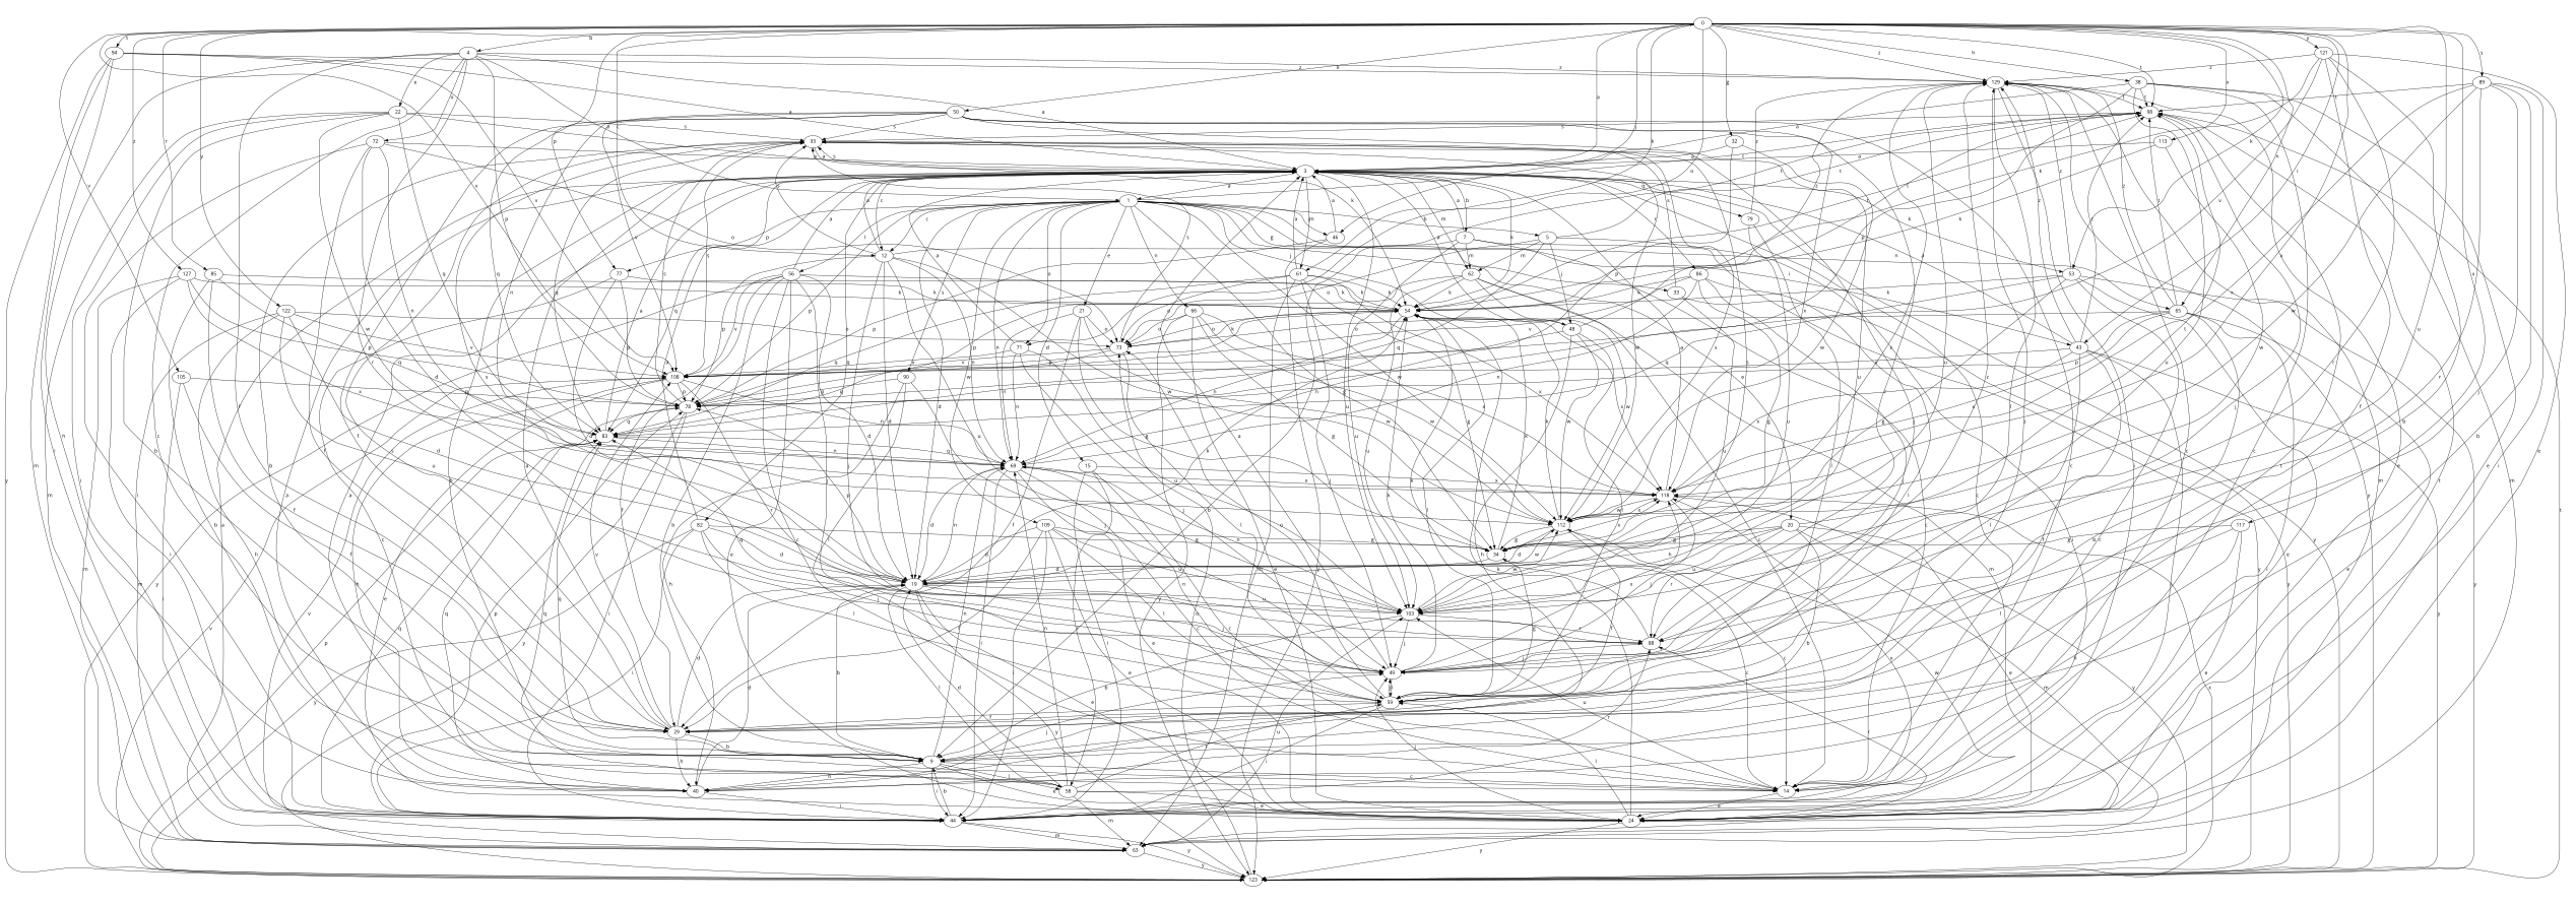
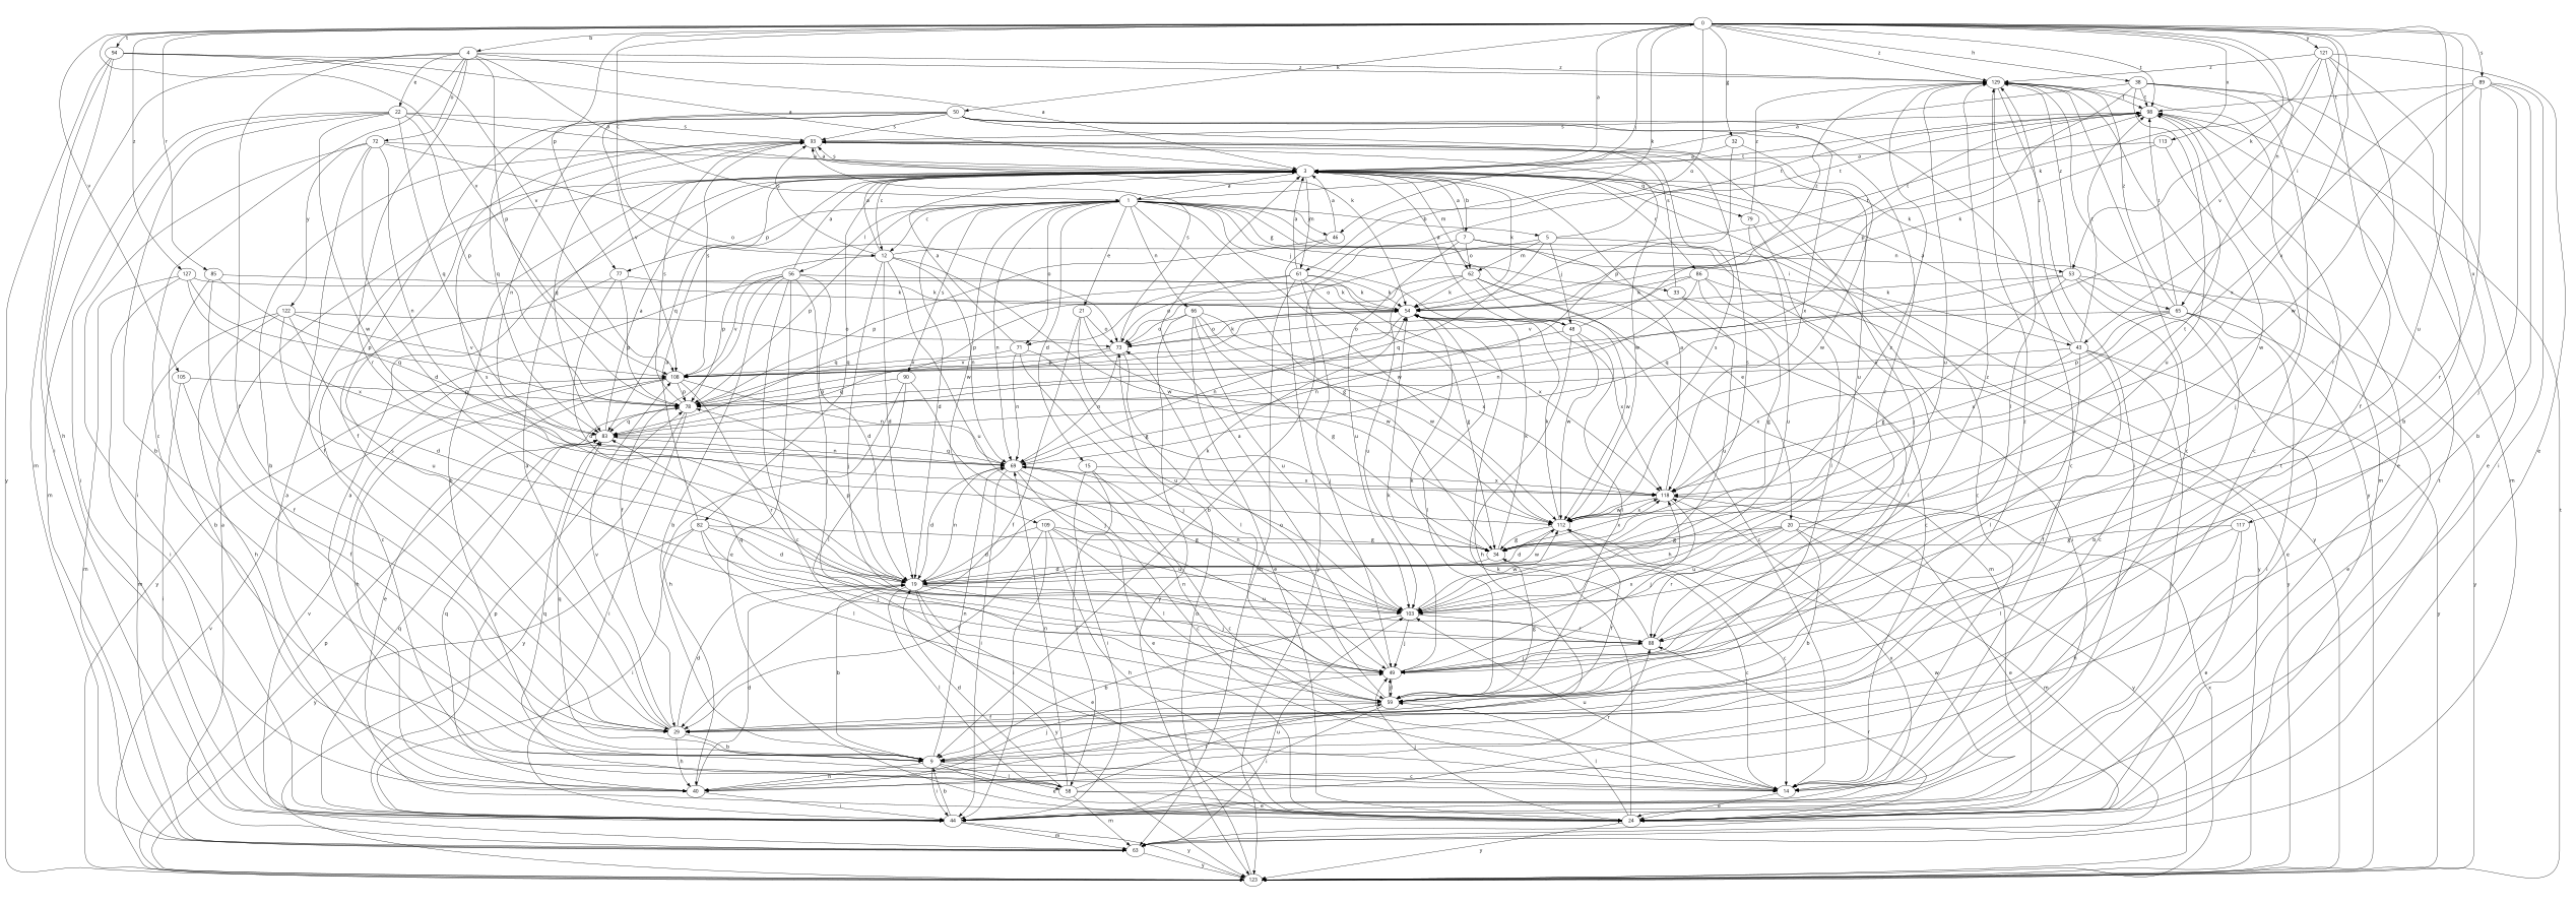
  strict digraph {
    fontname="Open Sans"
    node [fontname="Open Sans"]
    edge [fontname="Open Sans"]
    0
    4
    12
    32
    38
    43
    46
    50
    53
    61
    65
    71
    77
    85
    89
    94
    98
    103
    105
    108
    113
    117
    118
    121
    122
    127
    129
    1
    78
    3
    14
    22
    29
    40
    72
    88
    19
    69
    112
    93
    49
    24
    63
    123
    44
    59
    83
    34
    54
    73
    9
    5
    15
    20
    21
    33
    48
    56
    66
    90
    109
    62
    58
    7
    79
    82
    86
    0 -> 4 [label=b]
    0 -> 12 [label=c]
    0 -> 32 [label=g]
    0 -> 38 [label=h]
    0 -> 43 [label=i]
    0 -> 46 [label=j]
    0 -> 50 [label=k]
    0 -> 53 [label=k]
    0 -> 61 [label=k]
    0 -> 65 [label=n]
    0 -> 71 [label=o]
    0 -> 77 [label=p]
    0 -> 85 [label=r]
    0 -> 89 [label=s]
    0 -> 94 [label=t]
    0 -> 98 [label=t]
    0 -> 103 [label=u]
    0 -> 105 [label=v]
    0 -> 108 [label=v]
    0 -> 113 [label=x]
    0 -> 117 [label=x]
    0 -> 118 [label=x]
    0 -> 121 [label=y]
-   0 -> 122 [label=y]
+   72 -> 122 [label=y]
    0 -> 127 [label=z]
    0 -> 129 [label=z]
    4 -> 129 [label=z]
    4 -> 1 [label=a]
    4 -> 78 [label=p]
    4 -> 3 [label=a]
    4 -> 14 [label=c]
    4 -> 22 [label=e]
    4 -> 29 [label=f]
    4 -> 40 [label=h]
    4 -> 72 [label=o]
    4 -> 88 [label=r]
    12 -> 98 [label=t]
    12 -> 103 [label=u]
    12 -> 78 [label=p]
    12 -> 3 [label=a]
    12 -> 19 [label=d]
    12 -> 69 [label=n]
    12 -> 112 [label=w]
    12 -> 93 [label=s]
    12 -> 49 [label=j]
    32 -> 78 [label=p]
    32 -> 3 [label=a]
    32 -> 112 [label=w]
    38 -> 98 [label=t]
    38 -> 103 [label=u]
    38 -> 78 [label=p]
    38 -> 3 [label=a]
    38 -> 14 [label=c]
    38 -> 24 [label=e]
    38 -> 63 [label=m]
    43 -> 98 [label=t]
    43 -> 108 [label=v]
    43 -> 118 [label=x]
    43 -> 129 [label=z]
    43 -> 3 [label=a]
    43 -> 29 [label=f]
    43 -> 123 [label=y]
    43 -> 44 [label=i]
    43 -> 59 [label=l]
    46 -> 78 [label=p]
    46 -> 3 [label=a]
    46 -> 123 [label=y]
    50 -> 103 [label=u]
    50 -> 108 [label=v]
    50 -> 118 [label=x]
    50 -> 14 [label=c]
    50 -> 29 [label=f]
    50 -> 88 [label=r]
    50 -> 69 [label=n]
    50 -> 93 [label=s]
    50 -> 83 [label=q]
    53 -> 129 [label=z]
    53 -> 14 [label=c]
    53 -> 24 [label=e]
    53 -> 123 [label=y]
    53 -> 83 [label=q]
    53 -> 34 [label=g]
    53 -> 54 [label=k]
    61 -> 118 [label=x]
    61 -> 3 [label=a]
    61 -> 49 [label=j]
    61 -> 63 [label=m]
    61 -> 83 [label=q]
    61 -> 34 [label=g]
    61 -> 54 [label=k]
    61 -> 73 [label=o]
    65 -> 98 [label=t]
    65 -> 118 [label=x]
    65 -> 129 [label=z]
    65 -> 78 [label=p]
    65 -> 24 [label=e]
    65 -> 44 [label=i]
    65 -> 73 [label=o]
    65 -> 9 [label=b]
    71 -> 103 [label=u]
    71 -> 108 [label=v]
    71 -> 3 [label=a]
    71 -> 69 [label=n]
    71 -> 49 [label=j]
    77 -> 78 [label=p]
    77 -> 14 [label=c]
    77 -> 19 [label=d]
    77 -> 54 [label=k]
    85 -> 29 [label=f]
    85 -> 83 [label=q]
    85 -> 54 [label=k]
    85 -> 9 [label=b]
    89 -> 98 [label=t]
    89 -> 118 [label=x]
    89 -> 88 [label=r]
    89 -> 112 [label=w]
    89 -> 49 [label=j]
    89 -> 44 [label=i]
    89 -> 9 [label=b]
    94 -> 108 [label=v]
    94 -> 129 [label=z]
    94 -> 3 [label=a]
    94 -> 63 [label=m]
    94 -> 123 [label=y]
    94 -> 44 [label=i]
    98 -> 93 [label=s]
    98 -> 49 [label=j]
    103 -> 88 [label=r]
    103 -> 69 [label=n]
    103 -> 112 [label=w]
    103 -> 49 [label=j]
    103 -> 9 [label=b]
    105 -> 78 [label=p]
    105 -> 29 [label=f]
    105 -> 44 [label=i]
    108 -> 78 [label=p]
    108 -> 40 [label=h]
    108 -> 88 [label=r]
    108 -> 69 [label=n]
    108 -> 93 [label=s]
    108 -> 24 [label=e]
    113 -> 3 [label=a]
    113 -> 112 [label=w]
    113 -> 54 [label=k]
    117 -> 40 [label=h]
    117 -> 24 [label=e]
    117 -> 59 [label=l]
    117 -> 34 [label=g]
    118 -> 3 [label=a]
    118 -> 112 [label=w]
    118 -> 49 [label=j]
    118 -> 123 [label=y]
    121 -> 108 [label=v]
    121 -> 129 [label=z]
    121 -> 29 [label=f]
    121 -> 88 [label=r]
    121 -> 24 [label=e]
    121 -> 54 [label=k]
    121 -> 9 [label=b]
    122 -> 103 [label=u]
    122 -> 108 [label=v]
    122 -> 40 [label=h]
    122 -> 19 [label=d]
    122 -> 63 [label=m]
    122 -> 73 [label=o]
    127 -> 118 [label=x]
    127 -> 78 [label=p]
    127 -> 63 [label=m]
    127 -> 44 [label=i]
    127 -> 54 [label=k]
    129 -> 98 [label=t]
    129 -> 103 [label=u]
    129 -> 14 [label=c]
    129 -> 24 [label=e]
    129 -> 63 [label=m]
    129 -> 123 [label=y]
    129 -> 44 [label=i]
    129 -> 59 [label=l]
    1 -> 12 [label=c]
    1 -> 43 [label=i]
    1 -> 46 [label=j]
    1 -> 65 [label=n]
    1 -> 71 [label=o]
    1 -> 77 [label=p]
    1 -> 98 [label=t]
    1 -> 78 [label=p]
    1 -> 19 [label=d]
    1 -> 69 [label=n]
    1 -> 112 [label=w]
    1 -> 34 [label=g]
    1 -> 5 [label=b]
    1 -> 15 [label=d]
    1 -> 20 [label=e]
    1 -> 21 [label=e]
    1 -> 33 [label=g]
    1 -> 48 [label=j]
    1 -> 56 [label=l]
    1 -> 66 [label=n]
    1 -> 90 [label=s]
    1 -> 109 [label=w]
    78 -> 93 [label=s]
    78 -> 123 [label=y]
    78 -> 44 [label=i]
    78 -> 83 [label=q]
    3 -> 0 [label=a]
    3 -> 12 [label=c]
    3 -> 53 [label=k]
    3 -> 61 [label=m]
    3 -> 1 [label=a]
    3 -> 14 [label=c]
    3 -> 93 [label=s]
    3 -> 123 [label=y]
    3 -> 83 [label=q]
    3 -> 54 [label=k]
    3 -> 9 [label=b]
    3 -> 62 [label=m]
    3 -> 7 [label=b]
    3 -> 79 [label=q]
    3 -> 82 [label=q]
    3 -> 86 [label=r]
    14 -> 103 [label=u]
    14 -> 24 [label=e]
+   22 -> 78 [label=p]
    22 -> 112 [label=w]
    22 -> 93 [label=s]
    22 -> 63 [label=m]
    22 -> 44 [label=i]
    22 -> 83 [label=q]
    22 -> 54 [label=k]
    22 -> 9 [label=b]
    29 -> 108 [label=v]
    29 -> 129 [label=z]
    29 -> 3 [label=a]
    29 -> 40 [label=h]
    29 -> 19 [label=d]
    29 -> 93 [label=s]
    29 -> 9 [label=b]
    40 -> 3 [label=a]
    40 -> 88 [label=r]
    40 -> 19 [label=d]
    40 -> 49 [label=j]
    40 -> 44 [label=i]
    40 -> 83 [label=q]
    72 -> 3 [label=a]
    72 -> 29 [label=f]
    72 -> 19 [label=d]
    72 -> 69 [label=n]
    72 -> 44 [label=i]
    72 -> 73 [label=o]
    88 -> 129 [label=z]
    88 -> 49 [label=j]
    88 -> 83 [label=q]
    88 -> 54 [label=k]
    19 -> 103 [label=u]
    19 -> 129 [label=z]
    19 -> 78 [label=p]
    19 -> 69 [label=n]
    19 -> 112 [label=w]
    19 -> 93 [label=s]
    19 -> 49 [label=j]
    19 -> 24 [label=e]
    19 -> 123 [label=y]
    19 -> 54 [label=k]
    19 -> 9 [label=b]
    19 -> 58 [label=l]
    69 -> 118 [label=x]
    69 -> 14 [label=c]
    69 -> 19 [label=d]
    69 -> 24 [label=e]
    69 -> 44 [label=i]
    69 -> 83 [label=q]
    112 -> 118 [label=x]
    112 -> 14 [label=c]
    112 -> 29 [label=f]
    112 -> 19 [label=d]
    112 -> 93 [label=s]
    112 -> 34 [label=g]
    112 -> 54 [label=k]
    93 -> 3 [label=a]
    93 -> 112 [label=w]
    93 -> 49 [label=j]
    93 -> 83 [label=q]
    93 -> 9 [label=b]
    49 -> 118 [label=x]
    49 -> 3 [label=a]
    49 -> 59 [label=l]
    49 -> 54 [label=k]
    24 -> 98 [label=t]
    24 -> 88 [label=r]
    24 -> 112 [label=w]
    24 -> 49 [label=j]
    24 -> 123 [label=y]
    24 -> 59 [label=l]
    24 -> 54 [label=k]
    63 -> 103 [label=u]
    63 -> 108 [label=v]
    63 -> 3 [label=a]
    63 -> 123 [label=y]
    123 -> 98 [label=t]
    123 -> 108 [label=v]
    123 -> 118 [label=x]
    123 -> 78 [label=p]
    123 -> 73 [label=o]
    44 -> 118 [label=x]
    44 -> 78 [label=p]
    44 -> 63 [label=m]
    44 -> 123 [label=y]
    44 -> 83 [label=q]
    44 -> 9 [label=b]
    59 -> 29 [label=f]
    59 -> 69 [label=n]
    59 -> 49 [label=j]
    59 -> 44 [label=i]
    59 -> 34 [label=g]
    59 -> 73 [label=o]
    83 -> 3 [label=a]
    83 -> 69 [label=n]
    34 -> 118 [label=x]
    34 -> 14 [label=c]
    34 -> 19 [label=d]
    34 -> 93 [label=s]
    34 -> 54 [label=k]
    54 -> 98 [label=t]
    54 -> 118 [label=x]
    54 -> 78 [label=p]
    54 -> 69 [label=n]
    54 -> 59 [label=l]
    54 -> 73 [label=o]
    73 -> 108 [label=v]
-   21 -> 69 [label=n]
+   73 -> 69 [label=n]
    73 -> 93 [label=s]
    73 -> 59 [label=l]
    73 -> 83 [label=q]
    73 -> 54 [label=k]
    9 -> 14 [label=c]
    9 -> 40 [label=h]
    9 -> 69 [label=n]
    9 -> 24 [label=e]
    9 -> 44 [label=i]
    9 -> 83 [label=q]
    9 -> 58 [label=l]
    5 -> 98 [label=t]
    5 -> 44 [label=i]
    5 -> 83 [label=q]
    5 -> 73 [label=o]
    5 -> 48 [label=j]
    5 -> 62 [label=m]
    15 -> 118 [label=x]
    15 -> 14 [label=c]
    15 -> 44 [label=i]
    15 -> 58 [label=l]
    20 -> 98 [label=t]
    20 -> 103 [label=u]
    20 -> 88 [label=r]
    20 -> 19 [label=h]
    20 -> 24 [label=e]
    20 -> 63 [label=m]
    20 -> 34 [label=g]
    20 -> 9 [label=b]
    21 -> 29 [label=f]
    21 -> 112 [label=w]
    21 -> 34 [label=g]
    21 -> 73 [label=o]
    33 -> 103 [label=u]
    33 -> 93 [label=s]
    33 -> 123 [label=y]
    48 -> 129 [label=z]
    48 -> 3 [label=a]
    48 -> 40 [label=h]
    48 -> 69 [label=n]
    48 -> 112 [label=w]
    48 -> 59 [label=l]
    56 -> 108 [label=v]
    56 -> 3 [label=a]
    56 -> 14 [label=c]
    56 -> 29 [label=f]
    56 -> 19 [label=d]
    56 -> 49 [label=j]
    56 -> 24 [label=e]
    56 -> 123 [label=y]
    56 -> 54 [label=k]
    56 -> 9 [label=b]
-   3 -> 103 [label=u]
+   66 -> 103 [label=u]
    66 -> 118 [label=x]
    66 -> 112 [label=w]
    66 -> 24 [label=e]
    66 -> 123 [label=y]
    66 -> 34 [label=g]
    66 -> 73 [label=o]
    90 -> 78 [label=p]
    90 -> 40 [label=h]
    90 -> 49 [label=j]
    90 -> 59 [label=l]
    109 -> 103 [label=u]
    109 -> 29 [label=f]
    109 -> 19 [label=d]
-   109 -> 24 [label=e]
+   109 -> 24 [label=h]
    109 -> 44 [label=i]
    109 -> 59 [label=l]
    109 -> 34 [label=g]
    62 -> 103 [label=u]
    62 -> 78 [label=p]
    62 -> 14 [label=c]
    62 -> 112 [label=w]
    62 -> 63 [label=m]
    62 -> 54 [label=k]
    58 -> 98 [label=t]
    58 -> 3 [label=a]
    58 -> 19 [label=d]
    58 -> 69 [label=n]
    58 -> 24 [label=e]
    58 -> 63 [label=m]
    58 -> 59 [label=l]
    58 -> 83 [label=q]
    7 -> 103 [label=u]
    7 -> 3 [label=a]
    7 -> 14 [label=c]
    7 -> 123 [label=y]
    7 -> 9 [label=b]
-   7 -> 62 [label=m]
+   7 -> 62 [label=o]
    79 -> 103 [label=u]
    79 -> 129 [label=z]
    79 -> 59 [label=l]
    82 -> 3 [label=a]
    82 -> 19 [label=d]
    82 -> 49 [label=j]
    82 -> 123 [label=y]
    82 -> 44 [label=i]
    82 -> 59 [label=l]
    82 -> 34 [label=g]
    86 -> 98 [label=t]
    86 -> 108 [label=v]
    86 -> 69 [label=n]
    86 -> 49 [label=j]
    86 -> 59 [label=l]
    86 -> 34 [label=g]
    86 -> 54 [label=k]
  }
